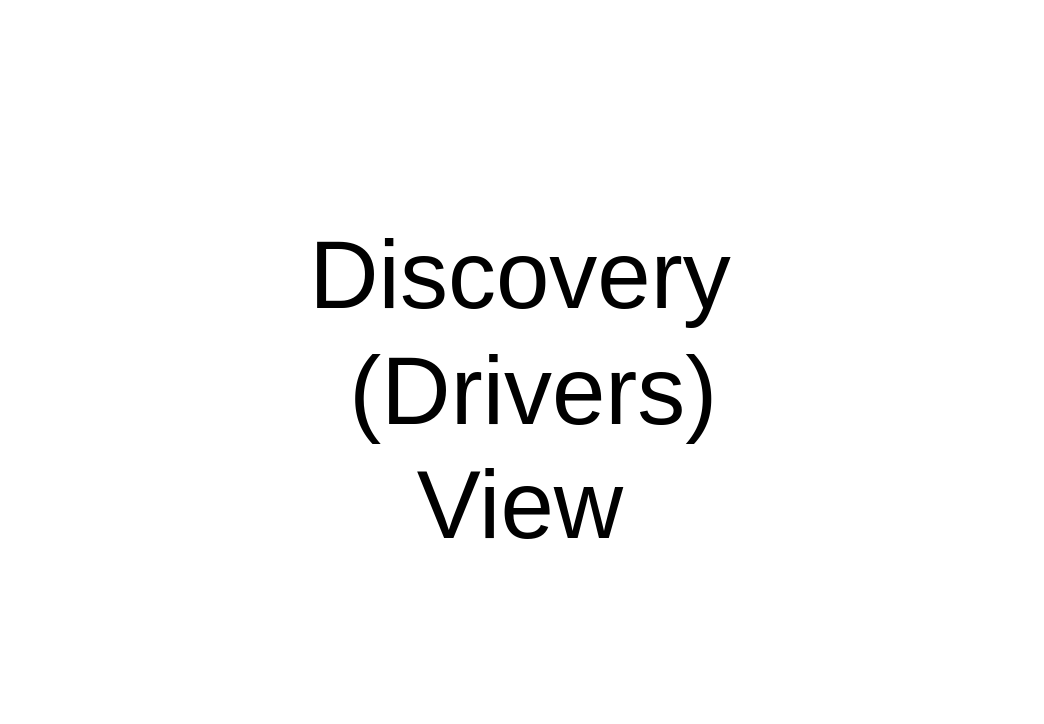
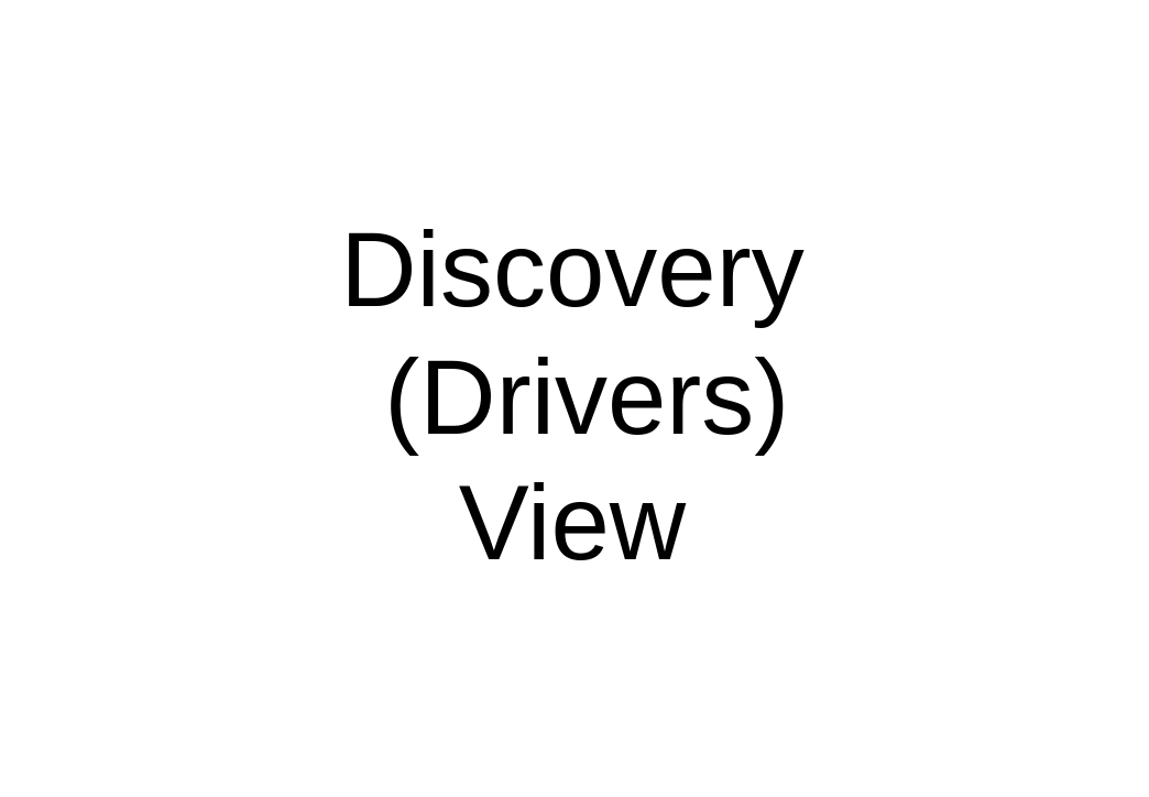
  <mxCell id="0" />
  <mxCell id="1" parent="0" />
- <mxCell id="2" value="Discovery&lt;br&gt;&amp;nbsp;(Drivers)&lt;br&gt;View" style="text;html=1;strokeColor=none;fillColor=none;align=center;verticalAlign=middle;whiteSpace=wrap;rounded=0;fontSize=48;opacity=30;" vertex="1" parent="1"><mxGeometry x="20" y="35" width="480" height="320" as="geometry" /></mxCell>
+ <mxCell id="2" value="Discovery&lt;br&gt;&amp;nbsp;(Drivers)&lt;br&gt;View" style="text;html=1;strokeColor=none;fillColor=none;align=center;verticalAlign=middle;whiteSpace=wrap;rounded=0;fontSize=48;opacity=30;" vertex="1" parent="1"><mxGeometry x="20" y="20" width="480" height="320" as="geometry" /></mxCell>
